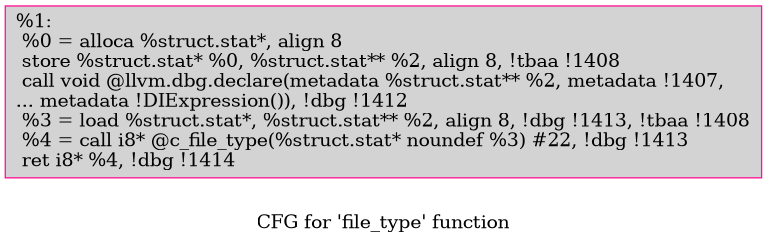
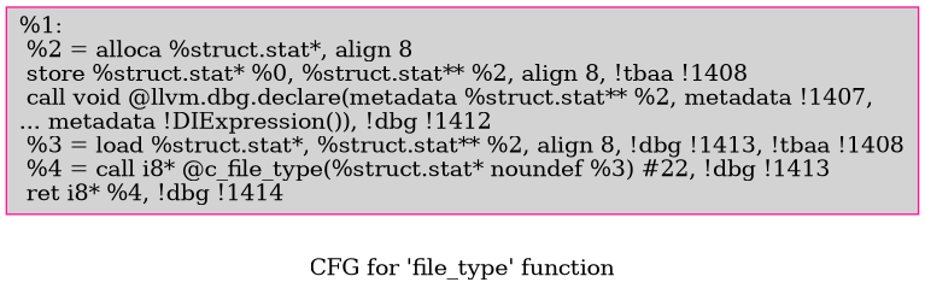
  digraph {
    label="CFG for 'file_type' function"
-   n1 [color=deeppink fillcolor=lightgrey label="{%1:\l  %0 = alloca %struct.stat*, align 8\l  store %struct.stat* %0, %struct.stat** %2, align 8, !tbaa !1408\l  call void @llvm.dbg.declare(metadata %struct.stat** %2, metadata !1407,\l... metadata !DIExpression()), !dbg !1412\l  %3 = load %struct.stat*, %struct.stat** %2, align 8, !dbg !1413, !tbaa !1408\l  %4 = call i8* @c_file_type(%struct.stat* noundef %3) #22, !dbg !1413\l  ret i8* %4, !dbg !1414\l}" shape=record style=filled]
+   n1 [color=deeppink fillcolor=lightgrey label="{%1:\l  %2 = alloca %struct.stat*, align 8\l  store %struct.stat* %0, %struct.stat** %2, align 8, !tbaa !1408\l  call void @llvm.dbg.declare(metadata %struct.stat** %2, metadata !1407,\l... metadata !DIExpression()), !dbg !1412\l  %3 = load %struct.stat*, %struct.stat** %2, align 8, !dbg !1413, !tbaa !1408\l  %4 = call i8* @c_file_type(%struct.stat* noundef %3) #22, !dbg !1413\l  ret i8* %4, !dbg !1414\l}" shape=record style=filled]
  }
